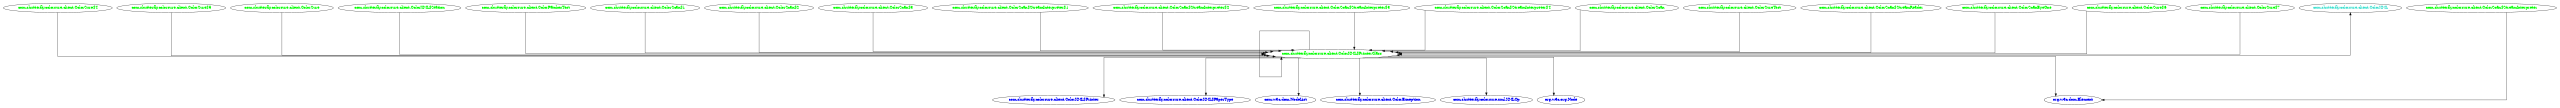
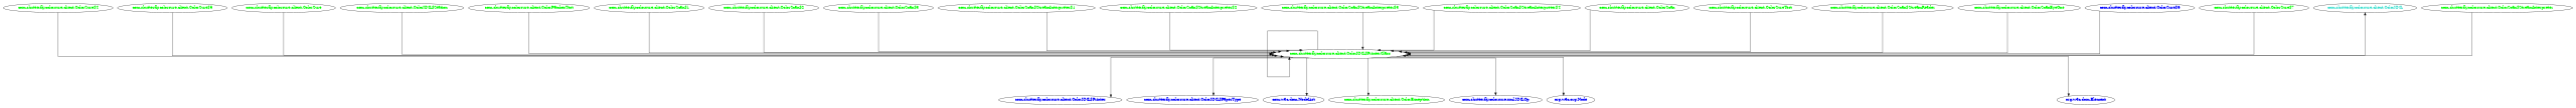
  digraph {
    concentrate=true
    rankdir=TB
    ranksep=2.0
    splines=ortho
    node [fontcolor=green]
    "com.shutterfly.colorsure.client.ColorXML$PrinterClass"
    "com.shutterfly.colorsure.client.ColorXML$Printer" [fontcolor=blue]
    "com.shutterfly.colorsure.client.ColorXML$PaperType" [fontcolor=blue]
    "org.w3c.dom.Element" [fontcolor=blue]
    n5 [fontcolor=blue label="com.w3c.dom.NodeList"]
-   "com.shutterfly.colorsure.client.ColorException" [fontcolor=blue]
+   "com.shutterfly.colorsure.client.ColorException"
    "com.shutterfly.colorsure.xml.XMLOp" [fontcolor=blue]
    n8 [fontcolor=blue label="org.w3c.org.Node"]
    "com.shutterfly.colorsure.client.ColorSure$4"
    "com.shutterfly.colorsure.client.ColorSure$5"
    "com.shutterfly.colorsure.client.ColorSure"
    "com.shutterfly.colorsure.client.ColorXML$Station"
    "com.shutterfly.colorsure.client.ColorPatchesTest"
    "com.shutterfly.colorsure.client.ColorScan$1"
    "com.shutterfly.colorsure.client.ColorScan$2"
    "com.shutterfly.colorsure.client.ColorScan$3"
    "com.shutterfly.colorsure.client.ColorScan$StreamInterpreter$1"
    "com.shutterfly.colorsure.client.ColorScan$StreamInterpreter$2"
    "com.shutterfly.colorsure.client.ColorScan$StreamInterpreter$3"
    "com.shutterfly.colorsure.client.ColorScan$StreamInterpreter$4"
    "com.shutterfly.colorsure.client.ColorScan$StreamInterpreter"
    "com.shutterfly.colorsure.client.ColorScan"
    "com.shutterfly.colorsure.client.ColorSureTest"
    "com.shutterfly.colorsure.client.ColorScan$StreamReader"
    "com.shutterfly.colorsure.client.ColorScanEyeOne"
-   "com.shutterfly.colorsure.client.ColorSure$6"
+   "com.shutterfly.colorsure.client.ColorSure$6" [fontcolor=blue]
    "com.shutterfly.colorsure.client.ColorSure$7"
    "com.shutterfly.colorsure.client.ColorXML" [fontcolor=turquoise]
    "com.shutterfly.colorsure.client.ColorXML$PrinterClass" -> "com.shutterfly.colorsure.client.ColorXML$PrinterClass"
    "com.shutterfly.colorsure.client.ColorXML$PrinterClass" -> "com.shutterfly.colorsure.client.ColorXML$Printer"
    "com.shutterfly.colorsure.client.ColorXML$PrinterClass" -> "com.shutterfly.colorsure.client.ColorXML$PaperType"
    "com.shutterfly.colorsure.client.ColorXML$PrinterClass" -> "org.w3c.dom.Element"
    "com.shutterfly.colorsure.client.ColorXML$PrinterClass" -> n5
    "com.shutterfly.colorsure.client.ColorXML$PrinterClass" -> "com.shutterfly.colorsure.client.ColorException"
    "com.shutterfly.colorsure.client.ColorXML$PrinterClass" -> "com.shutterfly.colorsure.xml.XMLOp"
    "com.shutterfly.colorsure.client.ColorXML$PrinterClass" -> n8
    "com.shutterfly.colorsure.client.ColorSure$4" -> "com.shutterfly.colorsure.client.ColorXML$PrinterClass"
    "com.shutterfly.colorsure.client.ColorSure$5" -> "com.shutterfly.colorsure.client.ColorXML$PrinterClass"
    "com.shutterfly.colorsure.client.ColorSure" -> "com.shutterfly.colorsure.client.ColorXML$PrinterClass"
    "com.shutterfly.colorsure.client.ColorXML$Station" -> "com.shutterfly.colorsure.client.ColorXML$PrinterClass"
    "com.shutterfly.colorsure.client.ColorPatchesTest" -> "com.shutterfly.colorsure.client.ColorXML$PrinterClass"
    "com.shutterfly.colorsure.client.ColorScan$1" -> "com.shutterfly.colorsure.client.ColorXML$PrinterClass"
    "com.shutterfly.colorsure.client.ColorScan$2" -> "com.shutterfly.colorsure.client.ColorXML$PrinterClass"
    "com.shutterfly.colorsure.client.ColorScan$3" -> "com.shutterfly.colorsure.client.ColorXML$PrinterClass"
    "com.shutterfly.colorsure.client.ColorScan$StreamInterpreter$1" -> "com.shutterfly.colorsure.client.ColorXML$PrinterClass"
    "com.shutterfly.colorsure.client.ColorScan$StreamInterpreter$2" -> "com.shutterfly.colorsure.client.ColorXML$PrinterClass"
    "com.shutterfly.colorsure.client.ColorScan$StreamInterpreter$3" -> "com.shutterfly.colorsure.client.ColorXML$PrinterClass"
    "com.shutterfly.colorsure.client.ColorScan$StreamInterpreter$4" -> "com.shutterfly.colorsure.client.ColorXML$PrinterClass"
-   "com.shutterfly.colorsure.client.ColorScan$StreamInterpreter" -> "org.w3c.dom.Element"
+   "com.shutterfly.colorsure.client.ColorScan$StreamInterpreter" -> "com.shutterfly.colorsure.client.ColorXML$PrinterClass"
    "com.shutterfly.colorsure.client.ColorScan" -> "com.shutterfly.colorsure.client.ColorXML$PrinterClass"
    "com.shutterfly.colorsure.client.ColorSureTest" -> "com.shutterfly.colorsure.client.ColorXML$PrinterClass"
    "com.shutterfly.colorsure.client.ColorScan$StreamReader" -> "com.shutterfly.colorsure.client.ColorXML$PrinterClass"
    "com.shutterfly.colorsure.client.ColorScanEyeOne" -> "com.shutterfly.colorsure.client.ColorXML$PrinterClass"
    "com.shutterfly.colorsure.client.ColorSure$6" -> "com.shutterfly.colorsure.client.ColorXML$PrinterClass"
    "com.shutterfly.colorsure.client.ColorSure$7" -> "com.shutterfly.colorsure.client.ColorXML$PrinterClass"
    "com.shutterfly.colorsure.client.ColorXML" -> "com.shutterfly.colorsure.client.ColorXML$PrinterClass" [dir=both]
  }
